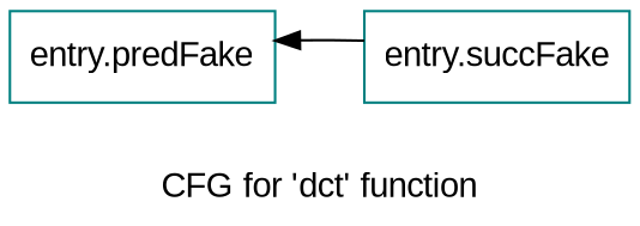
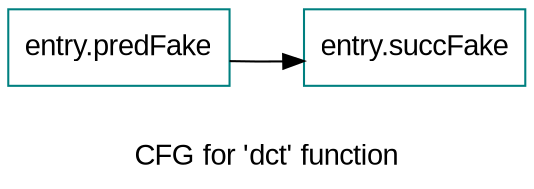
  digraph {
    label="CFG for 'dct' function"
    rankdir=LR
    fontname="Liberation Sans"
    node [shape=record color=teal fontname="Liberation Sans"]
    n1 [label="{entry.predFake}"]
    n2 [filename="../../../../Vitis-Tutorials/Getting_Started/Vitis_HLS/reference-files/src/dct.cpp" label="{entry.succFake}" linenumber=109]
-   n2 -> n1 [callList="2:101; 3:103; 5:107" execusionnum=10 filename="../../../../Vitis-Tutorials/Getting_Started/Vitis_HLS/reference-files/src/dct.cpp" fontname="Liberation Sans"]
+   n1 -> n2 [callList="2:101; 3:103; 5:107" execusionnum=10 filename="../../../../Vitis-Tutorials/Getting_Started/Vitis_HLS/reference-files/src/dct.cpp" fontname="Liberation Sans"]
  }
